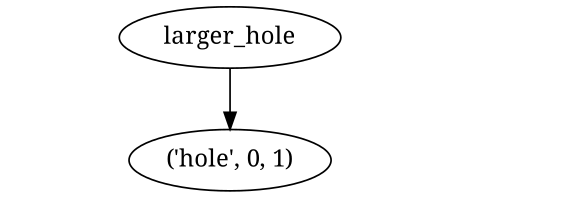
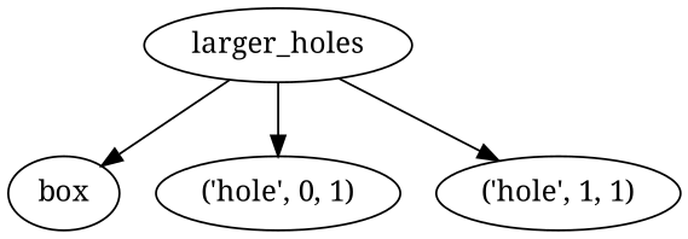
  digraph {
    fontname="Noto Serif"
    node [fontname="Noto Serif"]
    edge [fontname="Noto Serif"]
-   n1 [label=larger_hole]
+   n1 [label=larger_holes]
+   n2 [label=box]
    n3 [label="\('hole',\ 0,\ 1\)"]
+   n4 [label="\('hole',\ 1,\ 1\)"]
+   n1 -> n2
    n1 -> n3
+   n1 -> n4
  }
